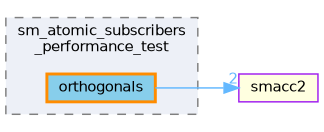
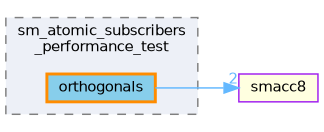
  digraph {
    compound=true
    rankdir=LR
    node [fontname=Helvetica fontsize=10 shape=box]
    n1 [color=darkorange fillcolor=skyblue height=0.2 label=orthogonals style="filled,bold" width=0.4]
-   n2 [color=purple fillcolor=lightyellow height=0.2 label=smacc2 style=filled width=0.4]
+   n2 [color=purple fillcolor=lightyellow height=0.2 label=smacc8 style=filled width=0.4]
    subgraph cluster_1 {
      bgcolor="#edf0f7"
      fontname=Helvetica
      fontsize=10
      label="sm_atomic_subscribers\l_performance_test"
      pencolor=grey50
      style="filled,dashed"
      n1
    }
    n1 -> n2 [color=steelblue1 fontcolor=steelblue1 fontname=Helvetica fontsize=10 headlabel=2 labeldistance=1.5 labelfontname=Helvetica labelfontsize=10 style=solid]
  }
